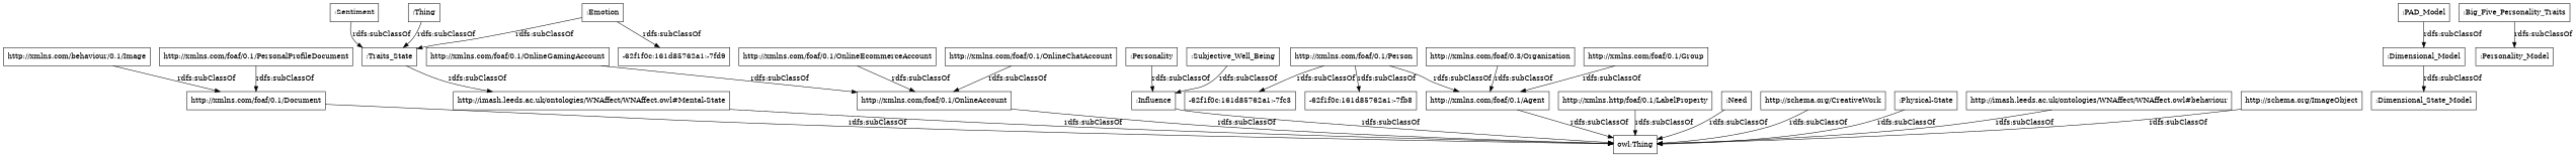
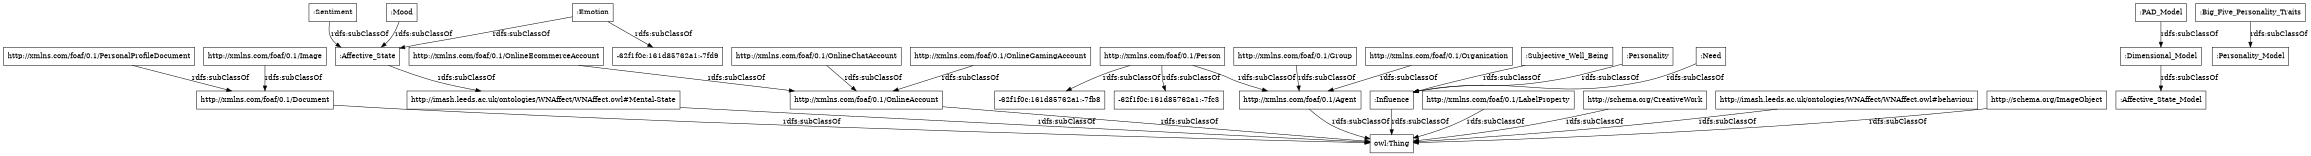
  digraph {
    rankdir=TB
    node [color=black shape=rectangle]
    ":Personality"
    ":Influence"
    "owl:Thing"
    "http://xmlns.com/foaf/0.1/Document"
    ":Sentiment"
-   ":Affective_State" [label=":Traits_State"]
+   ":Affective_State"
    "http://imash.leeds.ac.uk/ontologies/WNAffect/WNAffect.owl#Mental-State"
    ":Emotion"
    "-62f1f0c:161d85762a1:-7fd9"
    "http://xmlns.com/foaf/0.1/OnlineGamingAccount"
    "http://xmlns.com/foaf/0.1/OnlineAccount"
    "http://xmlns.com/foaf/0.1/Group"
    "http://xmlns.com/foaf/0.1/Agent"
-   "http://xmlns.com/foaf/0.1/LabelProperty" [label="http://xmlns.http/foaf/0.1/LabelProperty"]
-   ":Mood" [label=":Thing"]
+   "http://xmlns.com/foaf/0.1/LabelProperty"
+   ":Mood"
    ":Dimensional_Model"
-   ":Affective_State_Model" [label=":Dimensional_State_Model"]
+   ":Affective_State_Model"
    "http://xmlns.com/foaf/0.1/Person"
    "-62f1f0c:161d85762a1:-7fc3"
    "-62f1f0c:161d85762a1:-7fb8"
    ":Need"
    "http://xmlns.com/foaf/0.1/OnlineEcommerceAccount"
    ":Subjective_Well_Being"
    "http://schema.org/CreativeWork"
-   "http://xmlns.com/foaf/0.1/Organization" [label="http://xmlns.com/foaf/0.3/Organization"]
-   ":Physical-State"
+   "http://xmlns.com/foaf/0.1/Organization"
    "http://imash.leeds.ac.uk/ontologies/WNAffect/WNAffect.owl#behaviour"
    "http://xmlns.com/foaf/0.1/OnlineChatAccount"
-   "http://xmlns.com/foaf/0.1/Image" [label="http://xmlns.com/behaviour/0.1/Image"]
+   "http://xmlns.com/foaf/0.1/Image"
    "http://xmlns.com/foaf/0.1/PersonalProfileDocument"
    ":Big_Five_Personality_Traits"
    ":Personality_Model"
    ":PAD_Model"
    "http://schema.org/ImageObject"
    ":Personality" -> ":Influence" [label="rdfs:subClassOf"]
    ":Influence" -> "owl:Thing" [label="rdfs:subClassOf"]
    "http://xmlns.com/foaf/0.1/Document" -> "owl:Thing" [label="rdfs:subClassOf"]
    ":Sentiment" -> ":Affective_State" [label="rdfs:subClassOf"]
    ":Affective_State" -> "http://imash.leeds.ac.uk/ontologies/WNAffect/WNAffect.owl#Mental-State" [label="rdfs:subClassOf"]
    "http://imash.leeds.ac.uk/ontologies/WNAffect/WNAffect.owl#Mental-State" -> "owl:Thing" [label="rdfs:subClassOf"]
    ":Emotion" -> ":Affective_State" [label="rdfs:subClassOf"]
    ":Emotion" -> "-62f1f0c:161d85762a1:-7fd9" [label="rdfs:subClassOf"]
    "http://xmlns.com/foaf/0.1/OnlineGamingAccount" -> "http://xmlns.com/foaf/0.1/OnlineAccount" [label="rdfs:subClassOf"]
    "http://xmlns.com/foaf/0.1/OnlineAccount" -> "owl:Thing" [label="rdfs:subClassOf"]
    "http://xmlns.com/foaf/0.1/Group" -> "http://xmlns.com/foaf/0.1/Agent" [label="rdfs:subClassOf"]
    "http://xmlns.com/foaf/0.1/Agent" -> "owl:Thing" [label="rdfs:subClassOf"]
    "http://xmlns.com/foaf/0.1/LabelProperty" -> "owl:Thing" [label="rdfs:subClassOf"]
    ":Mood" -> ":Affective_State" [label="rdfs:subClassOf"]
    ":Dimensional_Model" -> ":Affective_State_Model" [label="rdfs:subClassOf"]
    "http://xmlns.com/foaf/0.1/Person" -> "http://xmlns.com/foaf/0.1/Agent" [label="rdfs:subClassOf"]
    "http://xmlns.com/foaf/0.1/Person" -> "-62f1f0c:161d85762a1:-7fc3" [label="rdfs:subClassOf"]
    "http://xmlns.com/foaf/0.1/Person" -> "-62f1f0c:161d85762a1:-7fb8" [label="rdfs:subClassOf"]
-   ":Need" -> "owl:Thing" [label="rdfs:subClassOf"]
+   ":Need" -> ":Influence" [label="rdfs:subClassOf"]
    "http://xmlns.com/foaf/0.1/OnlineEcommerceAccount" -> "http://xmlns.com/foaf/0.1/OnlineAccount" [label="rdfs:subClassOf"]
    ":Subjective_Well_Being" -> ":Influence" [label="rdfs:subClassOf"]
    "http://schema.org/CreativeWork" -> "owl:Thing" [label="rdfs:subClassOf"]
    "http://xmlns.com/foaf/0.1/Organization" -> "http://xmlns.com/foaf/0.1/Agent" [label="rdfs:subClassOf"]
-   ":Physical-State" -> "owl:Thing" [label="rdfs:subClassOf"]
    "http://imash.leeds.ac.uk/ontologies/WNAffect/WNAffect.owl#behaviour" -> "owl:Thing" [label="rdfs:subClassOf"]
    "http://xmlns.com/foaf/0.1/OnlineChatAccount" -> "http://xmlns.com/foaf/0.1/OnlineAccount" [label="rdfs:subClassOf"]
    "http://xmlns.com/foaf/0.1/Image" -> "http://xmlns.com/foaf/0.1/Document" [label="rdfs:subClassOf"]
    "http://xmlns.com/foaf/0.1/PersonalProfileDocument" -> "http://xmlns.com/foaf/0.1/Document" [label="rdfs:subClassOf"]
    ":Big_Five_Personality_Traits" -> ":Personality_Model" [label="rdfs:subClassOf"]
    ":PAD_Model" -> ":Dimensional_Model" [label="rdfs:subClassOf"]
    "http://schema.org/ImageObject" -> "owl:Thing" [label="rdfs:subClassOf"]
  }
